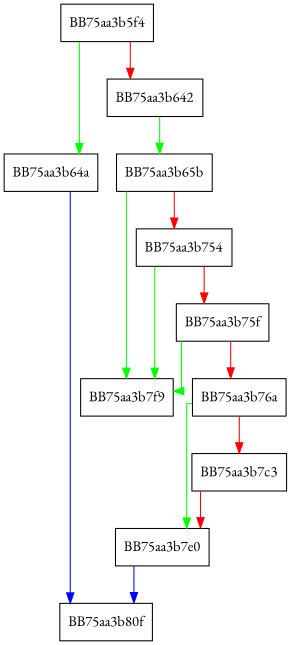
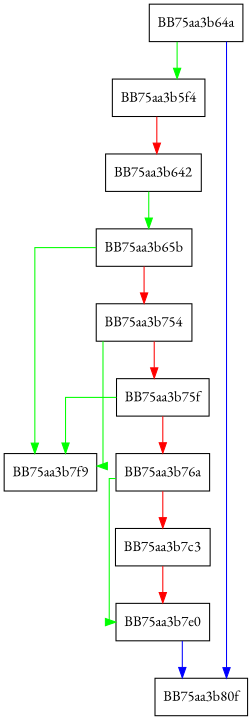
  digraph {
    fontname="EB Garamond"
    splines=ortho
    node [fontname="EB Garamond" shape=box]
    edge [color=green fontname="EB Garamond"]
    BB75aa3b5f4
    BB75aa3b64a
    BB75aa3b642
    BB75aa3b80f
    BB75aa3b65b
    BB75aa3b7f9
    BB75aa3b754
    BB75aa3b75f
    BB75aa3b76a
    BB75aa3b7e0
    BB75aa3b7c3
-   BB75aa3b5f4 -> BB75aa3b64a
+   BB75aa3b64a -> BB75aa3b5f4
    BB75aa3b5f4 -> BB75aa3b642 [color=red]
    BB75aa3b64a -> BB75aa3b80f [color=blue]
    BB75aa3b642 -> BB75aa3b65b
    BB75aa3b65b -> BB75aa3b7f9
    BB75aa3b65b -> BB75aa3b754 [color=red]
    BB75aa3b754 -> BB75aa3b7f9
    BB75aa3b754 -> BB75aa3b75f [color=red]
    BB75aa3b75f -> BB75aa3b7f9
    BB75aa3b75f -> BB75aa3b76a [color=red]
    BB75aa3b76a -> BB75aa3b7e0
    BB75aa3b76a -> BB75aa3b7c3 [color=red]
    BB75aa3b7e0 -> BB75aa3b80f [color=blue]
    BB75aa3b7c3 -> BB75aa3b7e0 [color=red]
  }
